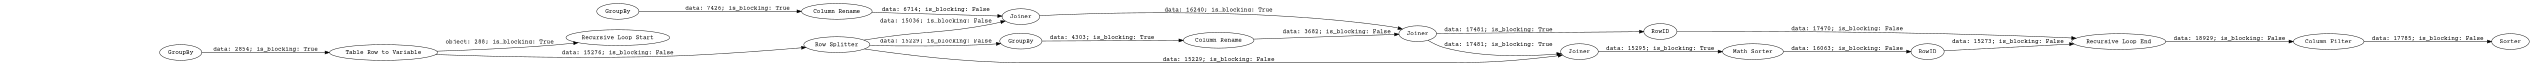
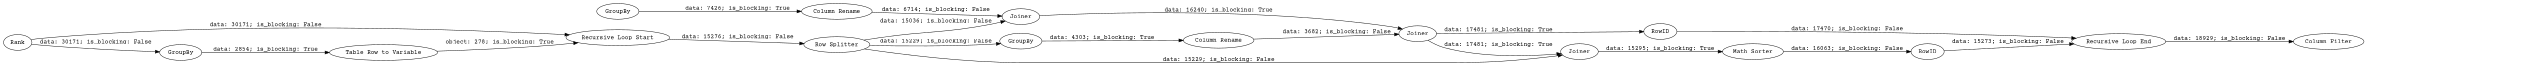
  digraph {
    fontname="Courier Prime"
    rankdir=LR
    node [fontname="Courier Prime"]
    edge [fontname="Courier Prime"]
    n1 [label=GroupBy]
    n2 [label="Table Row to Variable"]
    n3 [label="Recursive Loop Start"]
    n4 [label=Joiner]
    n5 [label=Joiner]
    n6 [label=Joiner]
    n7 [label=RowID]
    n8 [label="Column Rename"]
    n9 [label=GroupBy]
    n10 [label="Column Rename"]
    n11 [label="Recursive Loop End"]
    n12 [label="Column Filter"]
-   n13 [label=Sorter]
    n14 [label="Math Sorter"]
    n15 [label=RowID]
    n16 [label="Row Splitter"]
+   n17 [label=Rank]
    n18 [label=GroupBy]
    n1 -> n2 [label="data: 2854; is_blocking: True"]
-   n2 -> n3 [label="object: 288; is_blocking: True"]
-   n2 -> n16 [label="data: 15276; is_blocking: False"]
+   n2 -> n3 [label="object: 278; is_blocking: True"]
+   n3 -> n16 [label="data: 15276; is_blocking: False"]
    n4 -> n5 [label="data: 16240; is_blocking: True"]
    n5 -> n6 [label="data: 17481; is_blocking: True"]
    n5 -> n7 [label="data: 17481; is_blocking: True"]
    n6 -> n14 [label="data: 15295; is_blocking: True"]
    n7 -> n11 [label="data: 17470; is_blocking: False"]
    n8 -> n5 [label="data: 3682; is_blocking: False"]
    n9 -> n8 [label="data: 4303; is_blocking: True"]
    n10 -> n4 [label="data: 6714; is_blocking: False"]
    n11 -> n12 [label="data: 18929; is_blocking: False"]
-   n12 -> n13 [label="data: 17785; is_blocking: False"]
    n14 -> n15 [label="data: 16063; is_blocking: False"]
    n15 -> n11 [label="data: 15273; is_blocking: False"]
    n16 -> n4 [label="data: 15036; is_blocking: False"]
    n16 -> n6 [label="data: 15229; is_blocking: False"]
    n16 -> n9 [label="data: 15229; is_blocking: False"]
+   n17 -> n1 [label="data: 30171; is_blocking: False"]
+   n17 -> n3 [label="data: 30171; is_blocking: False"]
    n18 -> n10 [label="data: 7426; is_blocking: True"]
  }
